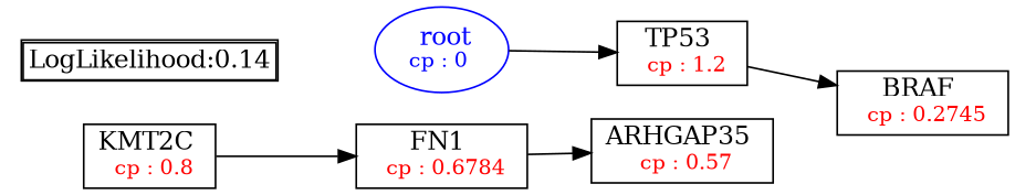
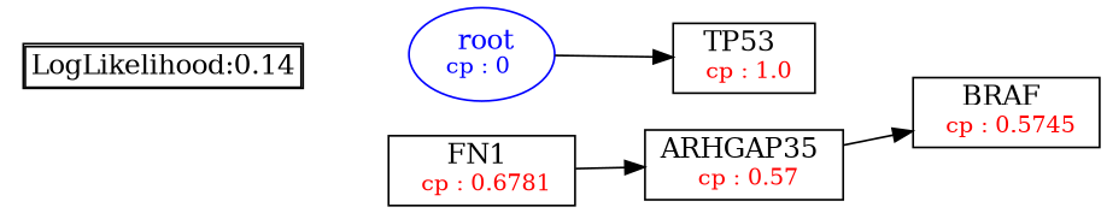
  digraph {
    fontsize=10
    rankdir=LR
    node [shape=box]
    n1 [color=Blue label=<<font color='Blue'> root</font><br/><font color='Blue' POINT-SIZE='12'>cp : 0 </font>> shape=oval]
-   n2 [label=<TP53 <br/> <font color='Red' POINT-SIZE='12'> cp : 1.2 </font>>]
-   n3 [label=<KMT2C <br/> <font color='Red' POINT-SIZE='12'> cp : 0.8 </font>>]
-   n4 [label=<FN1 <br/> <font color='Red' POINT-SIZE='12'> cp : 0.6784 </font>>]
+   n2 [label=<TP53 <br/> <font color='Red' POINT-SIZE='12'> cp : 1.0 </font>>]
+   n4 [label=<FN1 <br/> <font color='Red' POINT-SIZE='12'> cp : 0.6781 </font>>]
    n5 [label=<ARHGAP35 <br/> <font color='Red' POINT-SIZE='12'> cp : 0.57 </font>>]
-   n6 [label=<BRAF <br/> <font color='Red' POINT-SIZE='12'> cp : 0.2745 </font>>]
+   n6 [label=<BRAF <br/> <font color='Red' POINT-SIZE='12'> cp : 0.5745 </font>>]
    n7 [label=<<TABLE BORDER="1" CELLBORDER="1" CELLSPACING="0" >     <TR><TD ALIGN="LEFT">LogLikelihood:0.14</TD></TR>     </TABLE>> shape=plaintext]
    n1 -> n2
-   n3 -> n4
    n4 -> n5
-   n2 -> n6
+   n5 -> n6
  }
